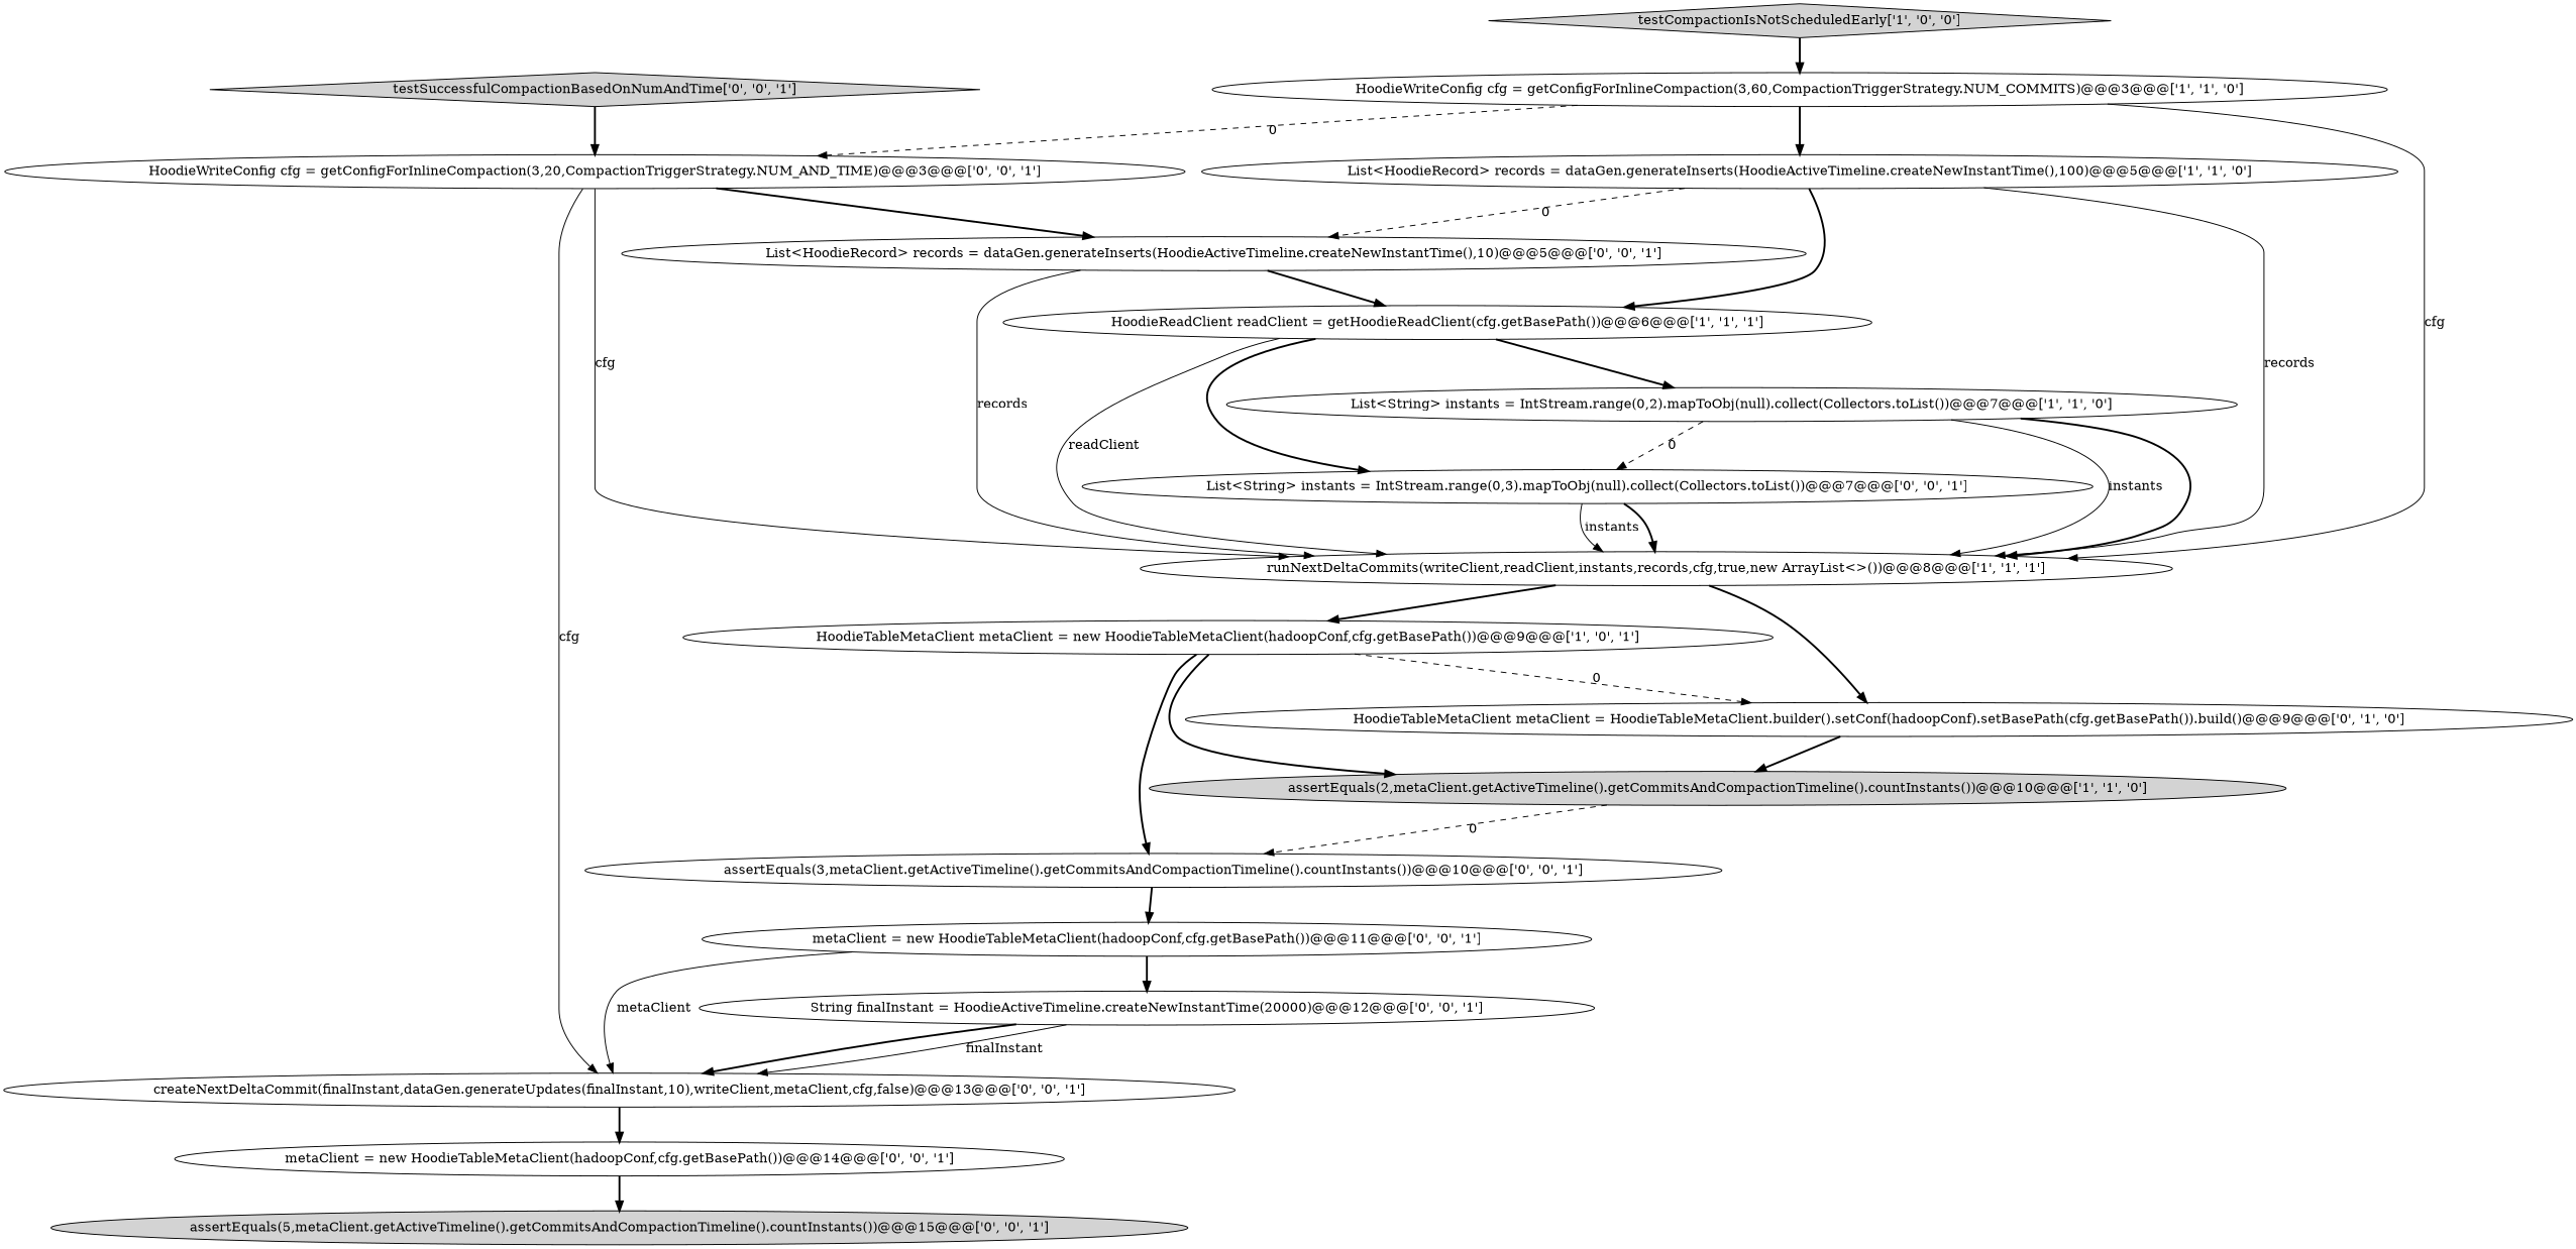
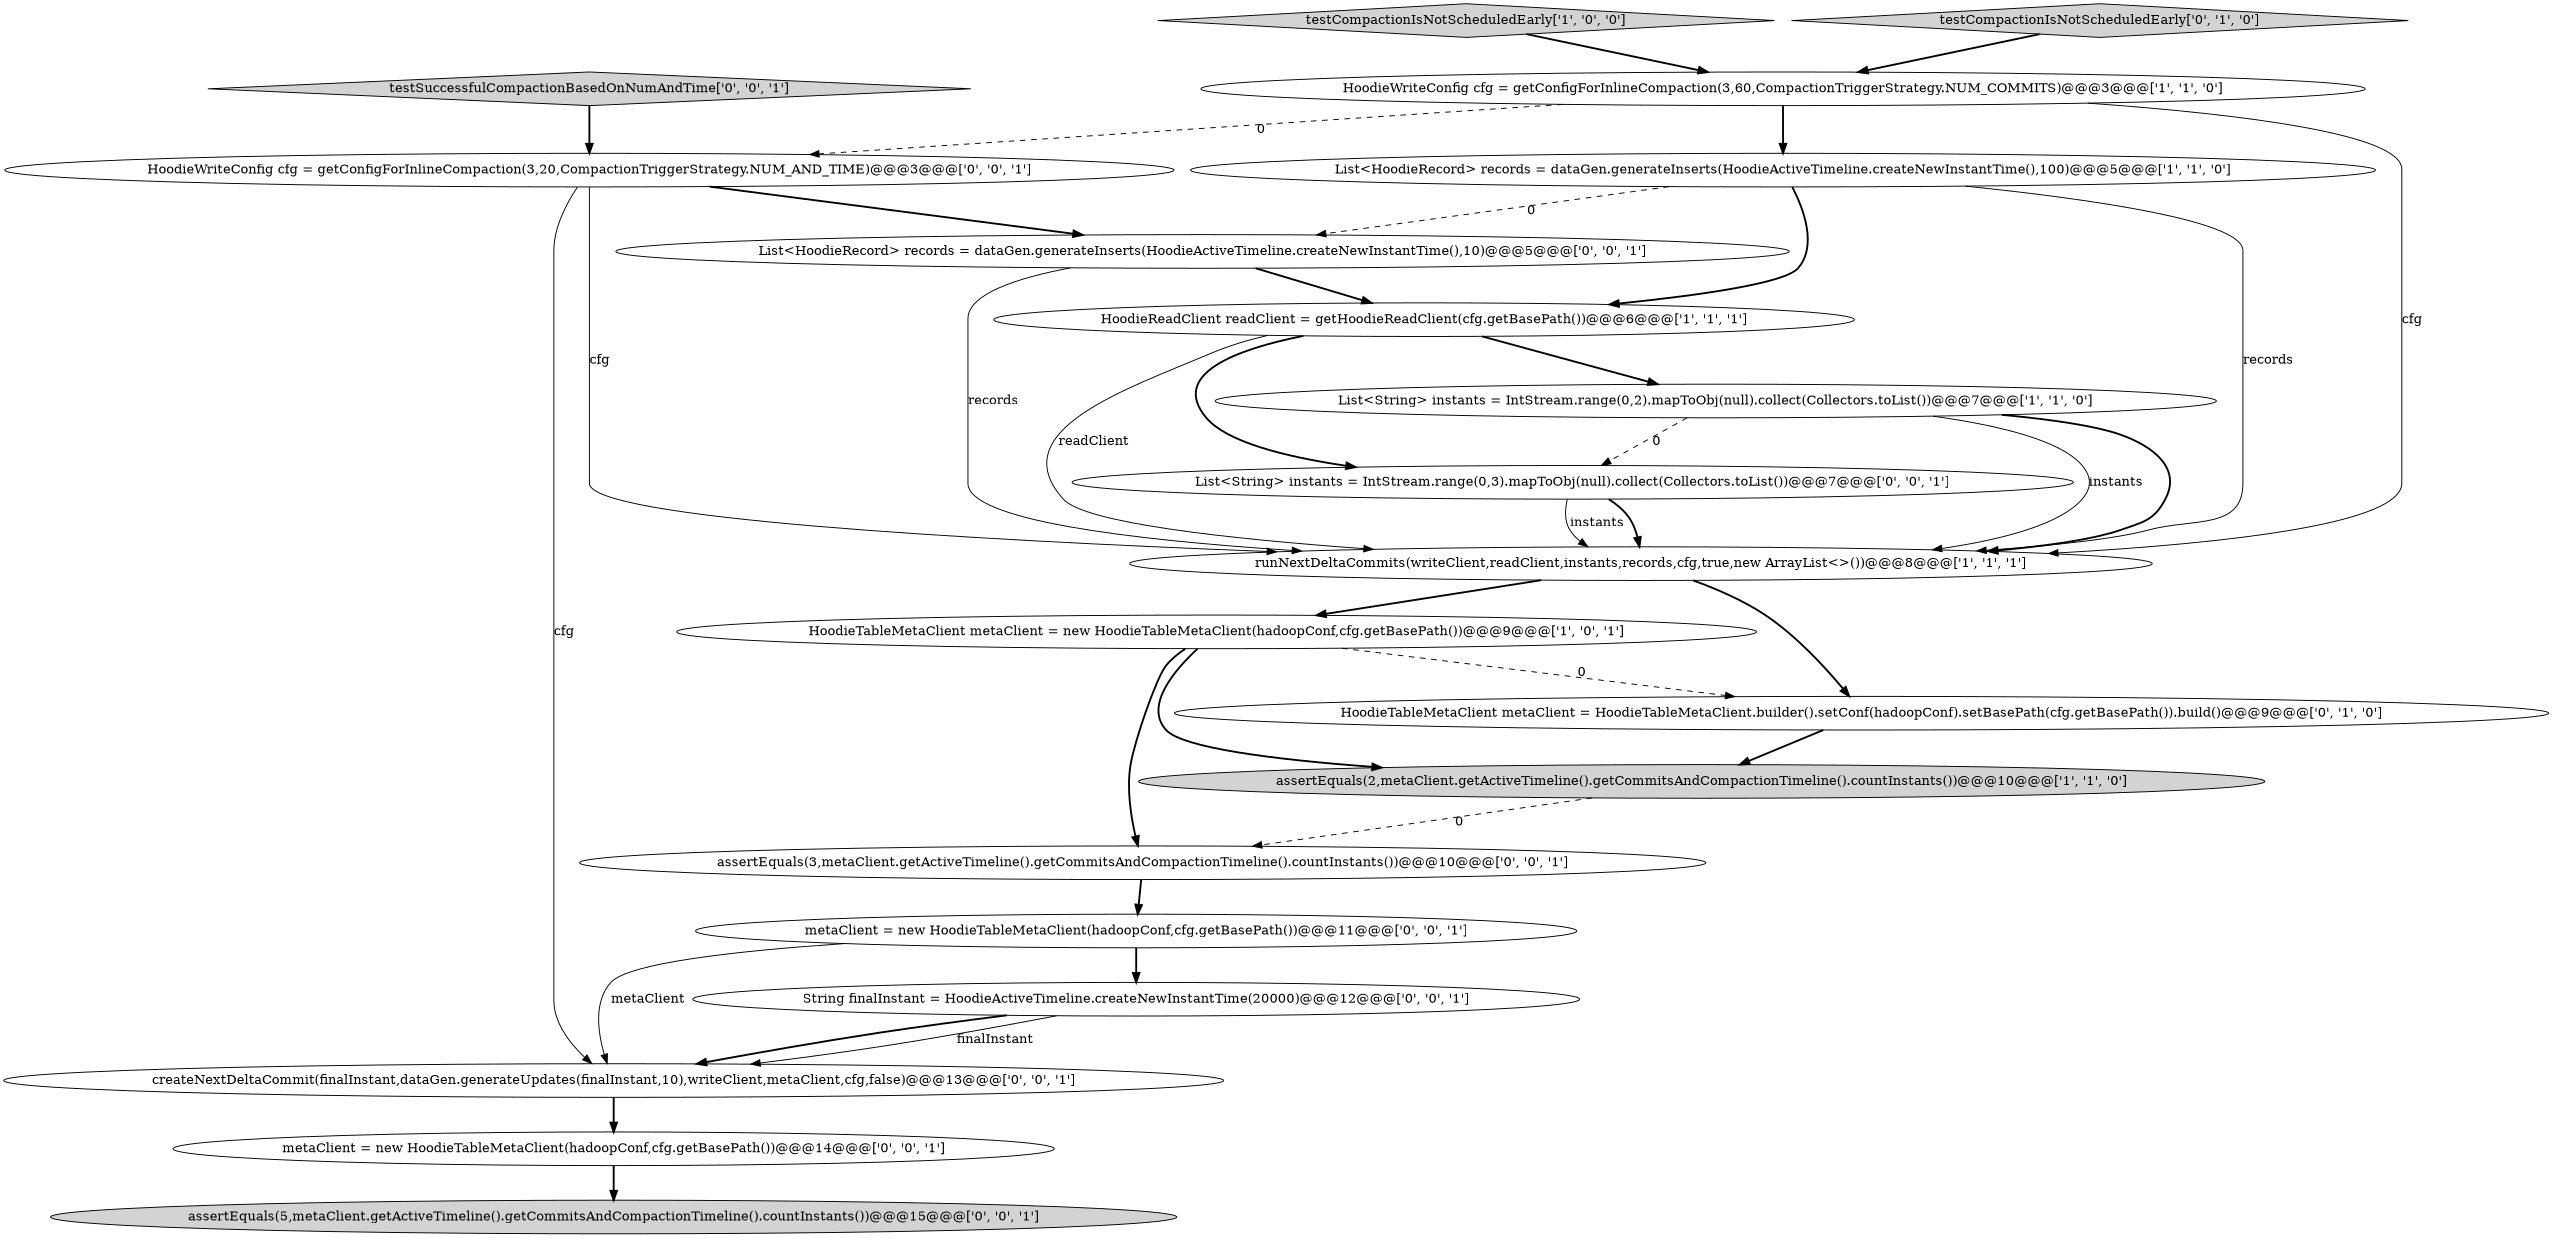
  digraph {
    node [fillcolor=white shape=ellipse style=filled]
    edge [style=bold]
    n1 [fillcolor=lightgray label="assertEquals(2,metaClient.getActiveTimeline().getCommitsAndCompactionTimeline().countInstants())@@@10@@@['1', '1', '0']"]
    n2 [label="assertEquals(3,metaClient.getActiveTimeline().getCommitsAndCompactionTimeline().countInstants())@@@10@@@['0', '0', '1']"]
    n3 [label="HoodieWriteConfig cfg = getConfigForInlineCompaction(3,20,CompactionTriggerStrategy.NUM_AND_TIME)@@@3@@@['0', '0', '1']"]
    n4 [label="runNextDeltaCommits(writeClient,readClient,instants,records,cfg,true,new ArrayList<>())@@@8@@@['1', '1', '1']"]
    n5 [label="createNextDeltaCommit(finalInstant,dataGen.generateUpdates(finalInstant,10),writeClient,metaClient,cfg,false)@@@13@@@['0', '0', '1']"]
    n6 [label="List<HoodieRecord> records = dataGen.generateInserts(HoodieActiveTimeline.createNewInstantTime(),10)@@@5@@@['0', '0', '1']"]
    n7 [fillcolor=lightgray label="testCompactionIsNotScheduledEarly['1', '0', '0']" shape=diamond]
    n8 [label="HoodieWriteConfig cfg = getConfigForInlineCompaction(3,60,CompactionTriggerStrategy.NUM_COMMITS)@@@3@@@['1', '1', '0']"]
    n9 [label="List<String> instants = IntStream.range(0,3).mapToObj(null).collect(Collectors.toList())@@@7@@@['0', '0', '1']"]
    n10 [fillcolor=lightgray label="assertEquals(5,metaClient.getActiveTimeline().getCommitsAndCompactionTimeline().countInstants())@@@15@@@['0', '0', '1']"]
    n11 [fillcolor=lightgray label="testSuccessfulCompactionBasedOnNumAndTime['0', '0', '1']" shape=diamond]
    n12 [label="List<HoodieRecord> records = dataGen.generateInserts(HoodieActiveTimeline.createNewInstantTime(),100)@@@5@@@['1', '1', '0']"]
    n13 [label="HoodieReadClient readClient = getHoodieReadClient(cfg.getBasePath())@@@6@@@['1', '1', '1']"]
    n14 [label="List<String> instants = IntStream.range(0,2).mapToObj(null).collect(Collectors.toList())@@@7@@@['1', '1', '0']"]
    n15 [label="metaClient = new HoodieTableMetaClient(hadoopConf,cfg.getBasePath())@@@14@@@['0', '0', '1']"]
    n16 [label="HoodieTableMetaClient metaClient = new HoodieTableMetaClient(hadoopConf,cfg.getBasePath())@@@9@@@['1', '0', '1']"]
    n17 [label="HoodieTableMetaClient metaClient = HoodieTableMetaClient.builder().setConf(hadoopConf).setBasePath(cfg.getBasePath()).build()@@@9@@@['0', '1', '0']"]
    n18 [label="String finalInstant = HoodieActiveTimeline.createNewInstantTime(20000)@@@12@@@['0', '0', '1']"]
    n19 [label="metaClient = new HoodieTableMetaClient(hadoopConf,cfg.getBasePath())@@@11@@@['0', '0', '1']"]
+   n20 [fillcolor=lightgray label="testCompactionIsNotScheduledEarly['0', '1', '0']" shape=diamond]
    n1 -> n2 [label=0 style=dashed]
    n2 -> n19
    n3 -> n4 [label=cfg style=solid]
    n3 -> n5 [label=cfg style=solid]
    n3 -> n6
    n4 -> n16
    n4 -> n17
    n5 -> n15
    n6 -> n4 [label=records style=solid]
    n6 -> n13
    n7 -> n8
    n8 -> n3 [label=0 style=dashed]
    n8 -> n4 [label=cfg style=solid]
    n8 -> n12
    n9 -> n4
    n9 -> n4 [label=instants style=solid]
    n11 -> n3
    n12 -> n4 [label=records style=solid]
    n12 -> n6 [label=0 style=dashed]
    n12 -> n13
    n13 -> n4 [label=readClient style=solid]
    n13 -> n9
    n13 -> n14
    n14 -> n4
    n14 -> n4 [label=instants style=solid]
    n14 -> n9 [label=0 style=dashed]
    n15 -> n10
    n16 -> n1
    n16 -> n2
    n16 -> n17 [label=0 style=dashed]
    n17 -> n1
    n18 -> n5 [label=finalInstant style=solid]
    n18 -> n5
    n19 -> n5 [label=metaClient style=solid]
    n19 -> n18
+   n20 -> n8
  }
